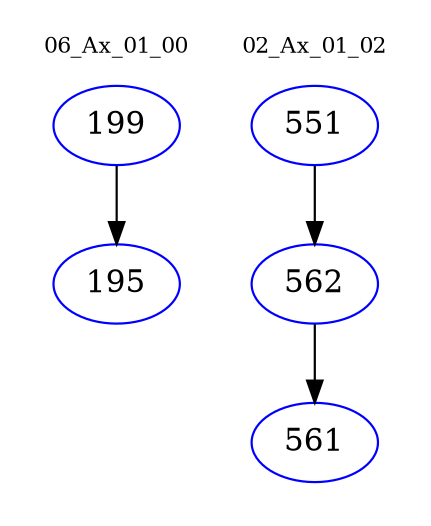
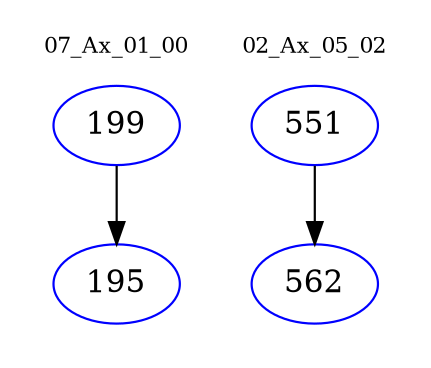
  digraph {
    node [color=blue]
    edge [color=black]
    n1 [label=199]
    n2 [label=195]
    n3 [label=562]
    n4 [label=551]
-   n5 [label=561]
    subgraph cluster_1 {
      color=white
      fontsize=10
-     label="06_Ax_01_00"
+     label="07_Ax_01_00"
      n1
      n2
    }
    subgraph cluster_2 {
      color=white
      fontsize=10
-     label="02_Ax_01_02"
+     label="02_Ax_05_02"
      n3
      n4
-     n5
    }
    n1 -> n2
-   n3 -> n5
    n4 -> n3
  }
